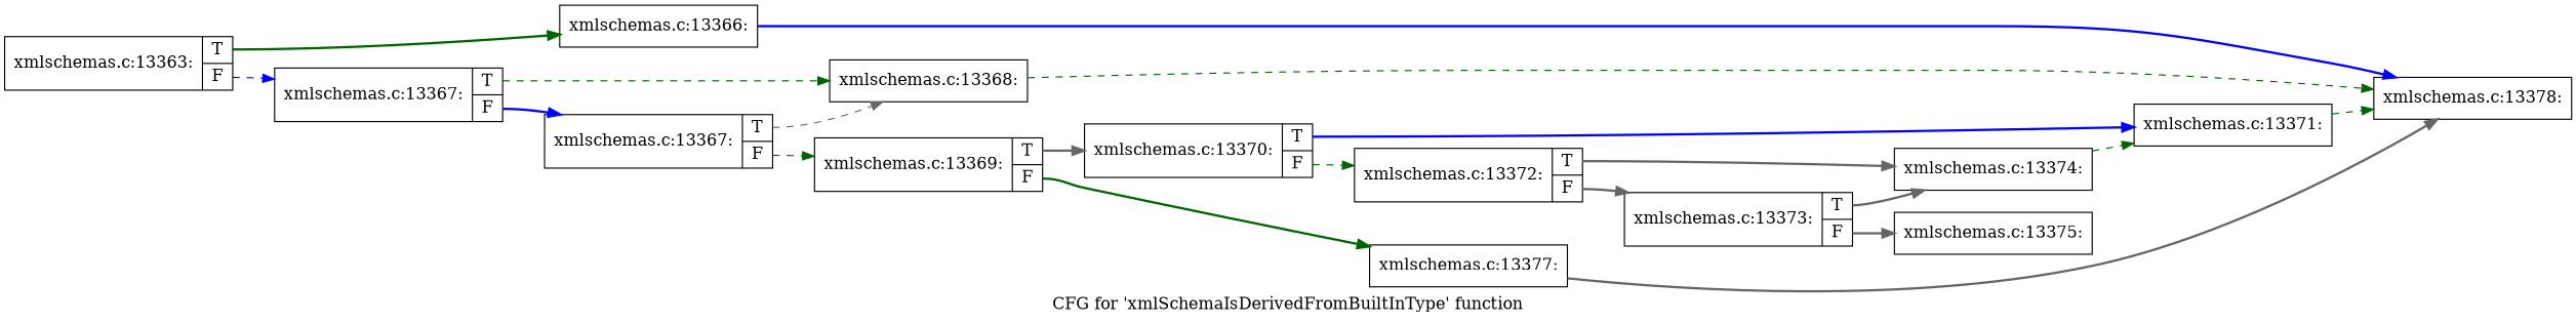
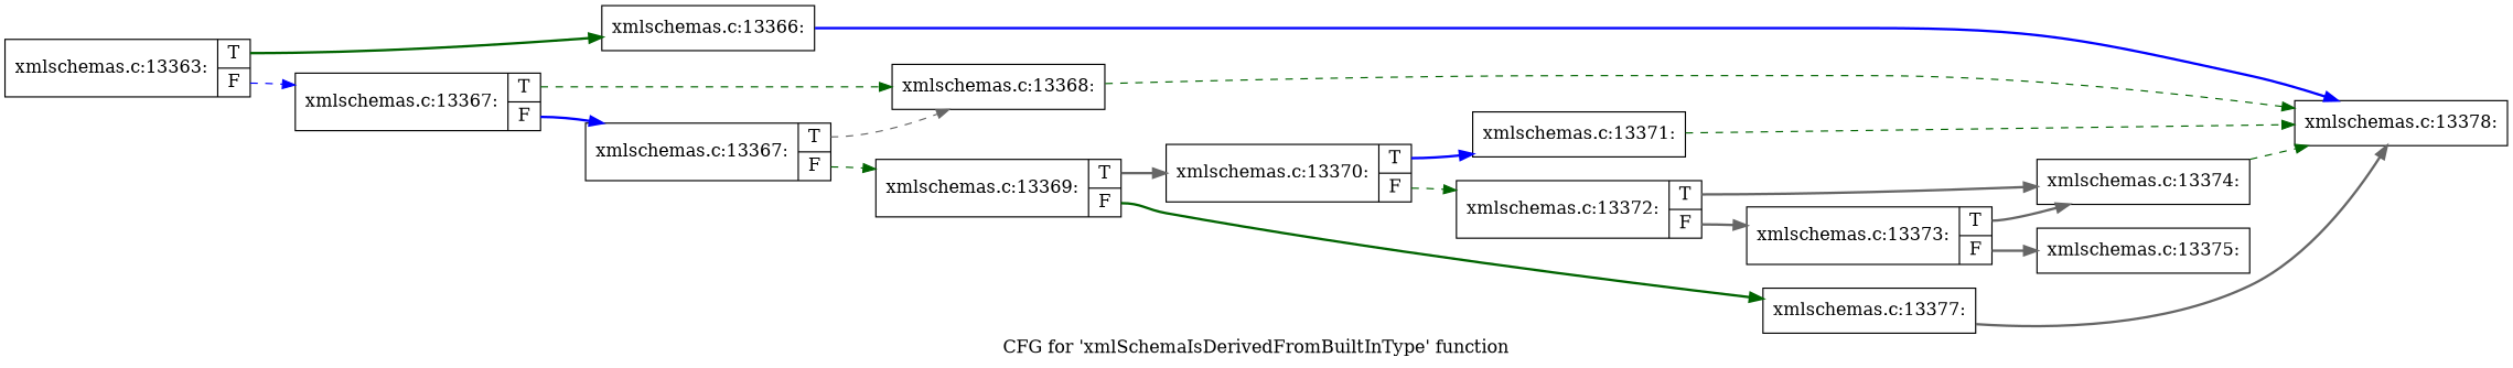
  digraph {
    label="CFG for 'xmlSchemaIsDerivedFromBuiltInType' function"
    rankdir=LR
    node [shape=record]
    edge [color=darkgreen style=bold tailport=s0]
    n1 [label="{xmlschemas.c:13363:|{<s0>T|<s1>F}}"]
    n2 [label="{xmlschemas.c:13366:}"]
    n3 [label="{xmlschemas.c:13367:|{<s0>T|<s1>F}}"]
    n4 [label="{xmlschemas.c:13378:}"]
    n5 [label="{xmlschemas.c:13368:}"]
    n6 [label="{xmlschemas.c:13367:|{<s0>T|<s1>F}}"]
    n7 [label="{xmlschemas.c:13369:|{<s0>T|<s1>F}}"]
    n8 [label="{xmlschemas.c:13370:|{<s0>T|<s1>F}}"]
    n9 [label="{xmlschemas.c:13377:}"]
    n10 [label="{xmlschemas.c:13371:}"]
    n11 [label="{xmlschemas.c:13372:|{<s0>T|<s1>F}}"]
    n12 [label="{xmlschemas.c:13374:}"]
    n13 [label="{xmlschemas.c:13373:|{<s0>T|<s1>F}}"]
    n14 [label="{xmlschemas.c:13375:}"]
    n1 -> n2
    n1 -> n3 [color=blue style=dashed tailport=s1]
    n2 -> n4 [color=blue]
    n3 -> n5 [style=dashed]
    n3 -> n6 [color=blue tailport=s1]
    n5 -> n4 [style=dashed]
    n6 -> n5 [color=gray40 style=dashed]
    n6 -> n7 [style=dashed tailport=s1]
    n7 -> n8 [color=gray40]
    n7 -> n9 [tailport=s1]
    n8 -> n10 [color=blue]
    n8 -> n11 [style=dashed tailport=s1]
    n9 -> n4 [color=gray40]
    n10 -> n4 [style=dashed]
    n11 -> n12 [color=gray40]
    n11 -> n13 [color=gray40 tailport=s1]
-   n12 -> n10 [style=dashed]
+   n12 -> n4 [style=dashed]
    n13 -> n12 [color=gray40]
    n13 -> n14 [color=gray40 tailport=s1]
  }
